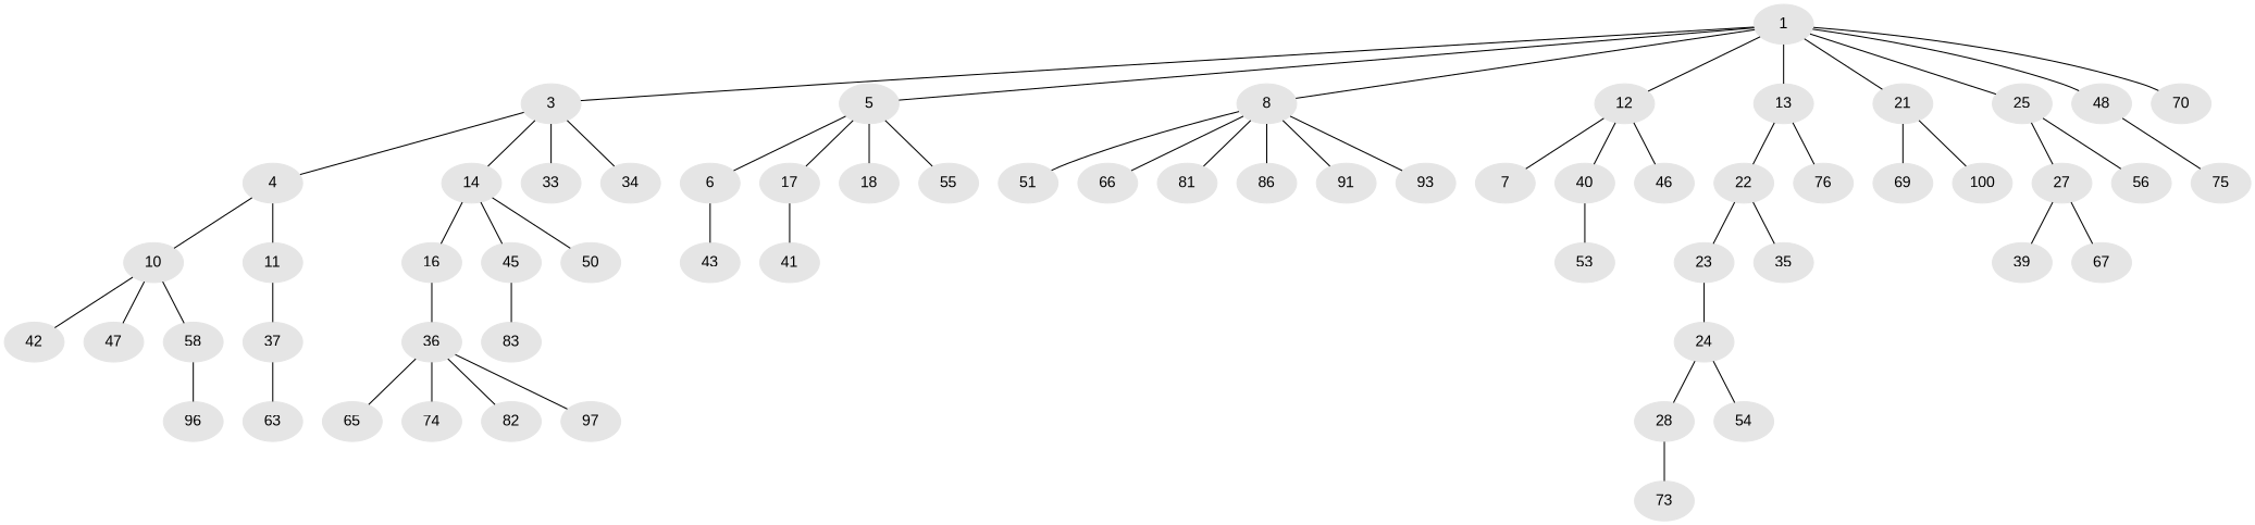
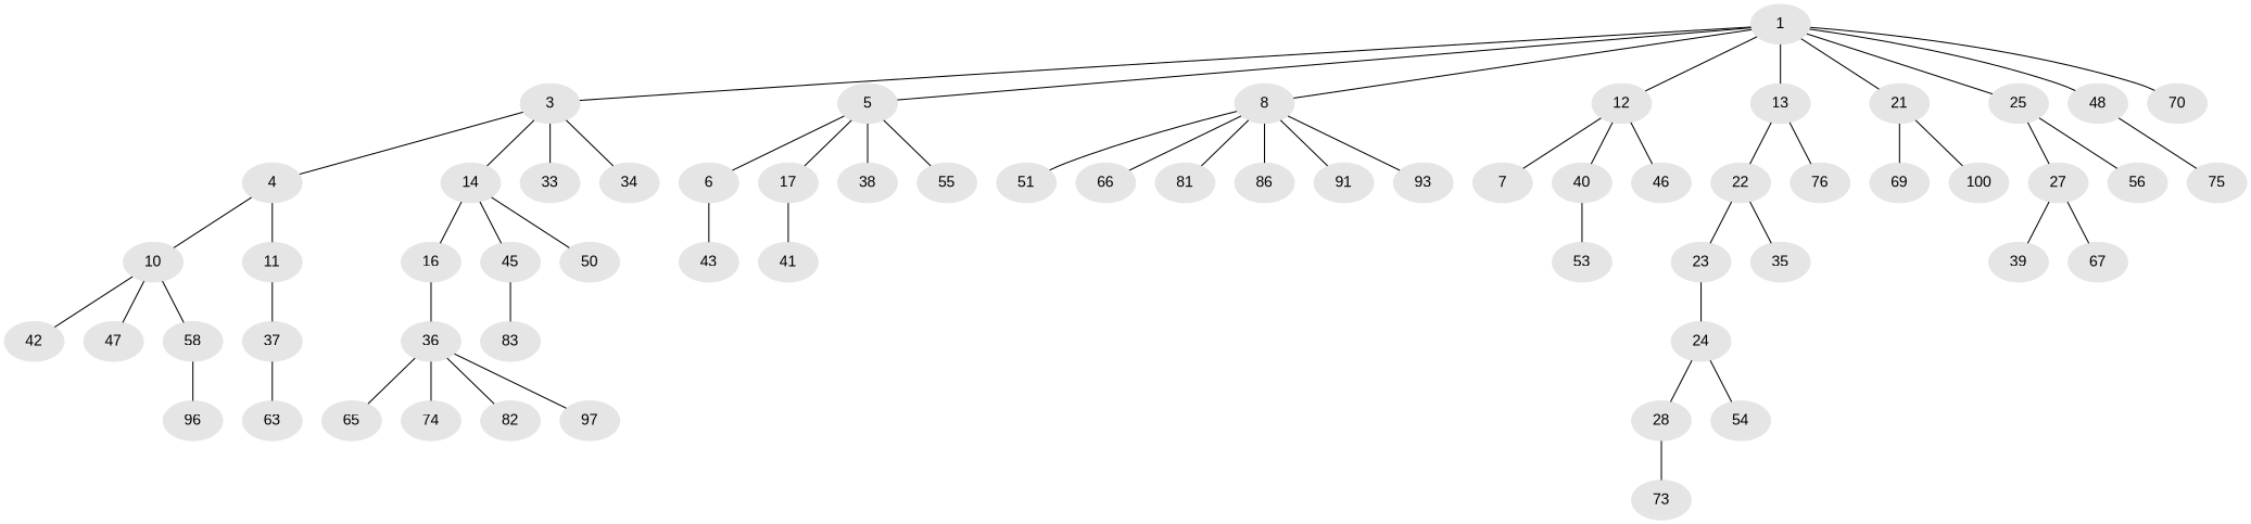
  graph {
    fontname="Liberation Sans"
    node [color=gray90 fontname="Liberation Sans" style=filled]
    edge [fontname="Liberation Sans"]
    1 [super="+2"]
    3 [super="+9"]
    5 [super="+15"]
    8 [super="+18"]
    12 [super="+20"]
    13 [super="+62"]
    21 [super="+29"]
    25
    48 [super="+61"]
    70 [super="+94"]
    4 [super="+95"]
    14
    33 [super="+88"]
    34
    6 [super="+77"]
    17 [super="+87"]
-   38 [label=18]
+   38
    55 [super="+78"]
    7 [super="+19"]
    51
    66
    81
    86
    91
    93
    40 [super="+99"]
    46 [super="+59"]
    22 [super="+90"]
    76
    69
    100
    27 [super="+98"]
    56 [super="+68"]
    75 [super="+92"]
    10 [super="+30"]
    11 [super="+32"]
    16 [super="+89"]
    45 [super="+72"]
    50 [super="+57"]
    42
    47 [super="+71"]
    58 [super="+85"]
    37 [super="+64"]
    43
    41 [super="+60"]
    96
    63
    53
    23 [super="+26"]
    35 [super="+44"]
    36 [super="+49"]
    83
    65 [super="+79"]
    74
    82
    97
    24 [super="+52"]
    28 [super="+31"]
    54
    73
    39
    67 [super="+84"]
    1 -- 3
    1 -- 5
    1 -- 8
    1 -- 12
    1 -- 13
    1 -- 21
    1 -- 25
    1 -- 48
    1 -- 70
    3 -- 4
    3 -- 14
    3 -- 33
    3 -- 34
    5 -- 6
    5 -- 17
    5 -- 38
    5 -- 55
    8 -- 51
    8 -- 66
    8 -- 81
    8 -- 86
    8 -- 91
    8 -- 93
    12 -- 7
    12 -- 40
    12 -- 46
    13 -- 22
    13 -- 76
    21 -- 69
    21 -- 100
    25 -- 27
    25 -- 56
    48 -- 75
    4 -- 10
    4 -- 11
    14 -- 16
    14 -- 45
    14 -- 50
    6 -- 43
    17 -- 41
    40 -- 53
    22 -- 23
    22 -- 35
    27 -- 39
    27 -- 67
    10 -- 42
    10 -- 47
    10 -- 58
    11 -- 37
    16 -- 36
    45 -- 83
    58 -- 96
    37 -- 63
    23 -- 24
    36 -- 65
    36 -- 74
    36 -- 82
    36 -- 97
    24 -- 28
    24 -- 54
    28 -- 73
  }
